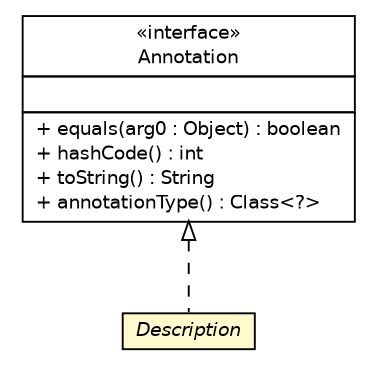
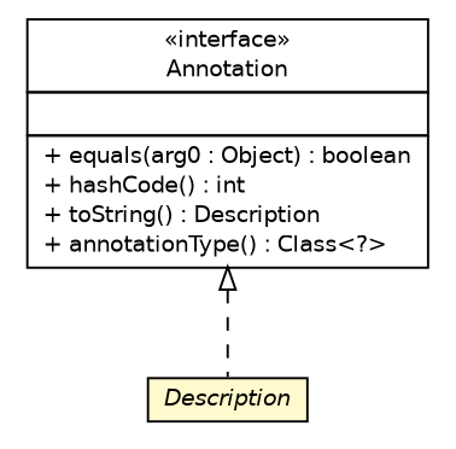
  digraph {
    nodesep=0.25
    ranksep=0.5
    node [fontcolor=black fontname=Helvetica fontsize=10.0 shape=plaintext]
    n1 [label=<<table title="sorcer.schema.Description" border="0" cellborder="1" cellspacing="0" cellpadding="2" port="p" bgcolor="lemonChiffon" href="./Description.html"> 		<tr><td><table border="0" cellspacing="0" cellpadding="1"> <tr><td align="center" balign="center"><font face="Helvetica-Oblique"> Description </font></td></tr> 		</table></td></tr> 		</table>>]
-   n2 [label=<<table title="java.lang.annotation.Annotation" border="0" cellborder="1" cellspacing="0" cellpadding="2" port="p" href="http://docs.oracle.com/javase/7/docs/api/java/lang/annotation/Annotation.html"> 		<tr><td><table border="0" cellspacing="0" cellpadding="1"> <tr><td align="center" balign="center"> &#171;interface&#187; </td></tr> <tr><td align="center" balign="center"> Annotation </td></tr> 		</table></td></tr> 		<tr><td><table border="0" cellspacing="0" cellpadding="1"> <tr><td align="left" balign="left">  </td></tr> 		</table></td></tr> 		<tr><td><table border="0" cellspacing="0" cellpadding="1"> <tr><td align="left" balign="left"> + equals(arg0 : Object) : boolean </td></tr> <tr><td align="left" balign="left"> + hashCode() : int </td></tr> <tr><td align="left" balign="left"> + toString() : String </td></tr> <tr><td align="left" balign="left"> + annotationType() : Class&lt;?&gt; </td></tr> 		</table></td></tr> 		</table>>]
+   n2 [label=<<table title="java.lang.annotation.Annotation" border="0" cellborder="1" cellspacing="0" cellpadding="2" port="p" href="http://docs.oracle.com/javase/7/docs/api/java/lang/annotation/Annotation.html"> 		<tr><td><table border="0" cellspacing="0" cellpadding="1"> <tr><td align="center" balign="center"> &#171;interface&#187; </td></tr> <tr><td align="center" balign="center"> Annotation </td></tr> 		</table></td></tr> 		<tr><td><table border="0" cellspacing="0" cellpadding="1"> <tr><td align="left" balign="left">  </td></tr> 		</table></td></tr> 		<tr><td><table border="0" cellspacing="0" cellpadding="1"> <tr><td align="left" balign="left"> + equals(arg0 : Object) : boolean </td></tr> <tr><td align="left" balign="left"> + hashCode() : int </td></tr> <tr><td align="left" balign="left"> + toString() : Description </td></tr> <tr><td align="left" balign="left"> + annotationType() : Class&lt;?&gt; </td></tr> 		</table></td></tr> 		</table>>]
    n2 -> n1 [arrowtail=empty dir=back fontname=Helvetica fontsize=10 headport=p labelfontname=Helvetica labelfontsize=10 style=dashed tailport=p]
  }
